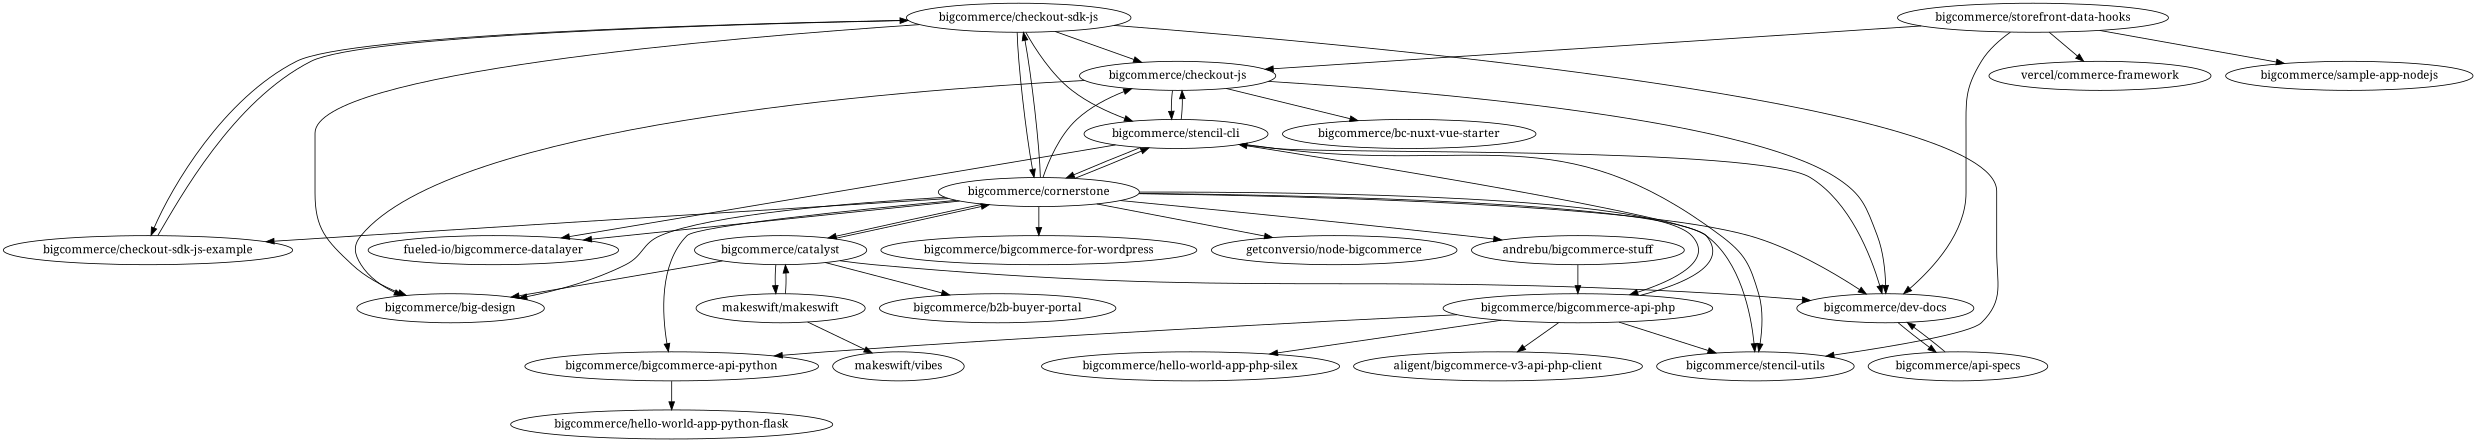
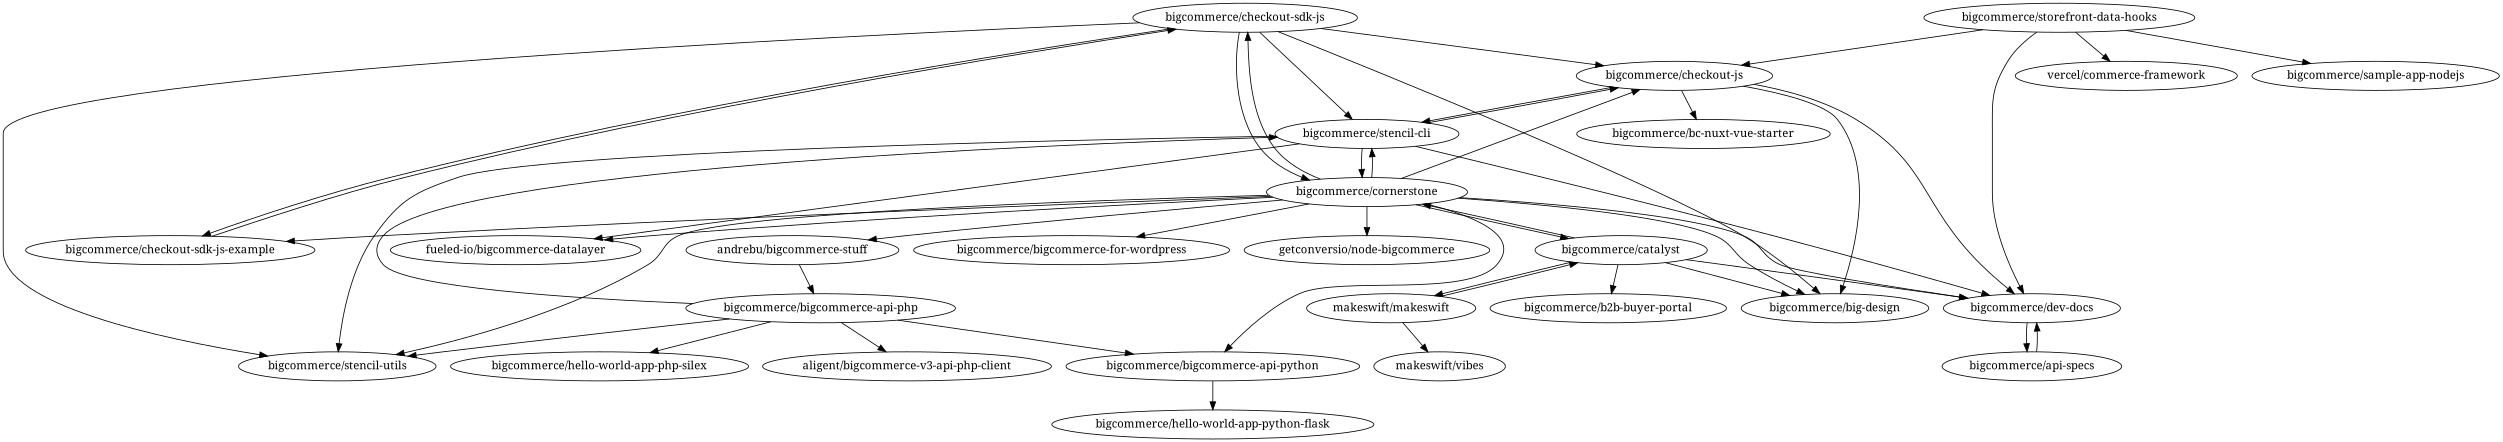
  digraph {
    fontname="Noto Serif"
    node [fontname="Noto Serif"]
    edge [fontname="Noto Serif"]
    "bigcommerce/checkout-sdk-js" [l="0.969,46.932"]
    "bigcommerce/checkout-js" [l="0.976,46.914"]
    "bigcommerce/checkout-sdk-js-example" [l="0.967,46.946"]
    "bigcommerce/stencil-utils" [l="0.939,46.934"]
    "bigcommerce/stencil-cli" [l="0.95,46.913"]
    "bigcommerce/cornerstone" [l="0.952,46.924"]
    "bigcommerce/big-design" [l="0.986,46.926"]
    "bigcommerce/dev-docs" [l="0.969,46.899"]
    "bigcommerce/bc-nuxt-vue-starter" [l="1.006,46.933"]
    "fueled-io/bigcommerce-datalayer" [l="0.935,46.906"]
    "bigcommerce/bigcommerce-api-python" [l="0.905,46.943"]
    "bigcommerce/bigcommerce-api-php" [l="0.916,46.93"]
    "andrebu/bigcommerce-stuff" [l="0.926,46.92"]
    "bigcommerce/bigcommerce-for-wordpress" [l="0.913,46.905"]
    "getconversio/node-bigcommerce" [l="0.947,46.956"]
    "bigcommerce/catalyst" [l="0.999,46.912"]
    "bigcommerce/api-specs" [l="0.956,46.887"]
    "bigcommerce/hello-world-app-python-flask" [l="0.882,46.954"]
    "bigcommerce/hello-world-app-php-silex" [l="0.885,46.926"]
    "aligent/bigcommerce-v3-api-php-client" [l="0.916,46.951"]
    "makeswift/makeswift" [l="1.031,46.901"]
    "bigcommerce/b2b-buyer-portal" [l="1.027,46.921"]
    "makeswift/vibes" [l="1.055,46.896"]
    "bigcommerce/storefront-data-hooks" [l="0.982,46.878"]
    "vercel/commerce-framework" [l="0.97,46.855"]
    "bigcommerce/sample-app-nodejs" [l="1.001,46.861"]
    "bigcommerce/checkout-sdk-js" -> "bigcommerce/checkout-js"
    "bigcommerce/checkout-sdk-js" -> "bigcommerce/checkout-sdk-js-example"
    "bigcommerce/checkout-sdk-js" -> "bigcommerce/stencil-utils"
    "bigcommerce/checkout-sdk-js" -> "bigcommerce/stencil-cli"
    "bigcommerce/checkout-sdk-js" -> "bigcommerce/cornerstone"
    "bigcommerce/checkout-sdk-js" -> "bigcommerce/big-design"
    "bigcommerce/checkout-js" -> "bigcommerce/stencil-cli"
    "bigcommerce/checkout-js" -> "bigcommerce/big-design"
    "bigcommerce/checkout-js" -> "bigcommerce/dev-docs"
    "bigcommerce/checkout-js" -> "bigcommerce/bc-nuxt-vue-starter"
    "bigcommerce/checkout-sdk-js-example" -> "bigcommerce/checkout-sdk-js"
    "bigcommerce/stencil-cli" -> "bigcommerce/checkout-js"
    "bigcommerce/stencil-cli" -> "bigcommerce/stencil-utils"
    "bigcommerce/stencil-cli" -> "bigcommerce/cornerstone"
    "bigcommerce/stencil-cli" -> "bigcommerce/dev-docs"
    "bigcommerce/stencil-cli" -> "fueled-io/bigcommerce-datalayer"
    "bigcommerce/cornerstone" -> "bigcommerce/checkout-sdk-js"
    "bigcommerce/cornerstone" -> "bigcommerce/checkout-js"
    "bigcommerce/cornerstone" -> "bigcommerce/checkout-sdk-js-example"
    "bigcommerce/cornerstone" -> "bigcommerce/stencil-utils"
    "bigcommerce/cornerstone" -> "bigcommerce/stencil-cli"
    "bigcommerce/cornerstone" -> "bigcommerce/big-design"
    "bigcommerce/cornerstone" -> "bigcommerce/dev-docs"
    "bigcommerce/cornerstone" -> "fueled-io/bigcommerce-datalayer"
    "bigcommerce/cornerstone" -> "bigcommerce/bigcommerce-api-python"
-   "bigcommerce/cornerstone" -> "bigcommerce/bigcommerce-api-php"
    "bigcommerce/cornerstone" -> "andrebu/bigcommerce-stuff"
    "bigcommerce/cornerstone" -> "bigcommerce/bigcommerce-for-wordpress"
    "bigcommerce/cornerstone" -> "getconversio/node-bigcommerce"
    "bigcommerce/cornerstone" -> "bigcommerce/catalyst"
    "bigcommerce/dev-docs" -> "bigcommerce/api-specs"
    "bigcommerce/bigcommerce-api-python" -> "bigcommerce/hello-world-app-python-flask"
    "bigcommerce/bigcommerce-api-php" -> "bigcommerce/stencil-utils"
    "bigcommerce/bigcommerce-api-php" -> "bigcommerce/stencil-cli"
    "bigcommerce/bigcommerce-api-php" -> "bigcommerce/bigcommerce-api-python"
    "bigcommerce/bigcommerce-api-php" -> "bigcommerce/hello-world-app-php-silex"
    "bigcommerce/bigcommerce-api-php" -> "aligent/bigcommerce-v3-api-php-client"
    "andrebu/bigcommerce-stuff" -> "bigcommerce/bigcommerce-api-php"
    "bigcommerce/catalyst" -> "bigcommerce/cornerstone"
    "bigcommerce/catalyst" -> "bigcommerce/big-design"
    "bigcommerce/catalyst" -> "bigcommerce/dev-docs"
    "bigcommerce/catalyst" -> "makeswift/makeswift"
    "bigcommerce/catalyst" -> "bigcommerce/b2b-buyer-portal"
    "bigcommerce/api-specs" -> "bigcommerce/dev-docs"
    "makeswift/makeswift" -> "bigcommerce/catalyst"
    "makeswift/makeswift" -> "makeswift/vibes"
    "bigcommerce/storefront-data-hooks" -> "bigcommerce/checkout-js"
    "bigcommerce/storefront-data-hooks" -> "bigcommerce/dev-docs"
    "bigcommerce/storefront-data-hooks" -> "vercel/commerce-framework"
    "bigcommerce/storefront-data-hooks" -> "bigcommerce/sample-app-nodejs"
  }
